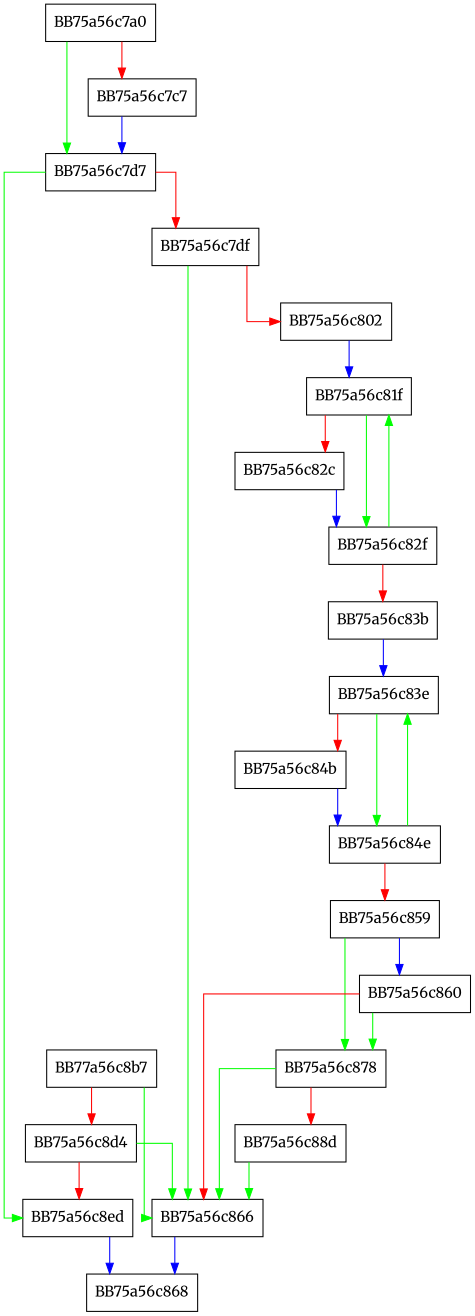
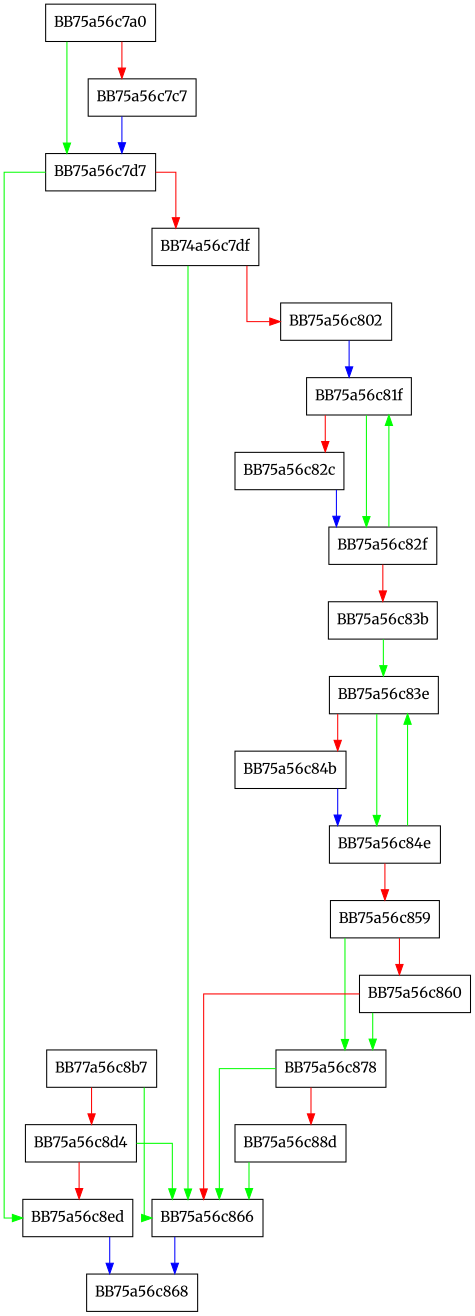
  digraph {
    fontname=Merriweather
    splines=ortho
    node [fontname=Merriweather shape=box]
    edge [color=green fontname=Merriweather]
    BB75a56c7a0
    BB75a56c7d7
    BB75a56c7c7
    BB75a56c8ed
-   BB75a56c7df
+   BB75a56c7df [label=BB74a56c7df]
    BB75a56c868
    BB75a56c866
    BB75a56c802
    BB75a56c81f
    BB75a56c82f
    BB75a56c82c
    BB75a56c83b
    BB75a56c83e
    BB75a56c84e
    BB75a56c84b
    BB75a56c859
    BB75a56c878
    BB75a56c860
    BB75a56c88d
    n20 [label=BB77a56c8b7]
    BB75a56c8d4
    BB75a56c7a0 -> BB75a56c7d7
    BB75a56c7a0 -> BB75a56c7c7 [color=red]
    BB75a56c7d7 -> BB75a56c8ed
    BB75a56c7d7 -> BB75a56c7df [color=red]
    BB75a56c7c7 -> BB75a56c7d7 [color=blue]
    BB75a56c8ed -> BB75a56c868 [color=blue]
    BB75a56c7df -> BB75a56c866
    BB75a56c7df -> BB75a56c802 [color=red]
    BB75a56c866 -> BB75a56c868 [color=blue]
    BB75a56c802 -> BB75a56c81f [color=blue]
    BB75a56c81f -> BB75a56c82f
    BB75a56c81f -> BB75a56c82c [color=red]
    BB75a56c82f -> BB75a56c81f
    BB75a56c82f -> BB75a56c83b [color=red]
    BB75a56c82c -> BB75a56c82f [color=blue]
-   BB75a56c83b -> BB75a56c83e [color=blue]
+   BB75a56c83b -> BB75a56c83e
    BB75a56c83e -> BB75a56c84e
    BB75a56c83e -> BB75a56c84b [color=red]
    BB75a56c84e -> BB75a56c83e
    BB75a56c84e -> BB75a56c859 [color=red]
    BB75a56c84b -> BB75a56c84e [color=blue]
    BB75a56c859 -> BB75a56c878
-   BB75a56c859 -> BB75a56c860 [color=blue]
+   BB75a56c859 -> BB75a56c860 [color=red]
    BB75a56c878 -> BB75a56c866
    BB75a56c878 -> BB75a56c88d [color=red]
    BB75a56c860 -> BB75a56c866 [color=red]
    BB75a56c860 -> BB75a56c878
    BB75a56c88d -> BB75a56c866
    n20 -> BB75a56c866
    n20 -> BB75a56c8d4 [color=red]
    BB75a56c8d4 -> BB75a56c8ed [color=red]
    BB75a56c8d4 -> BB75a56c866
  }
